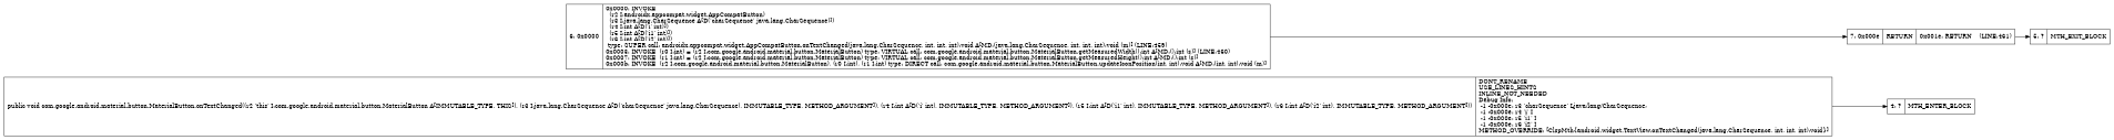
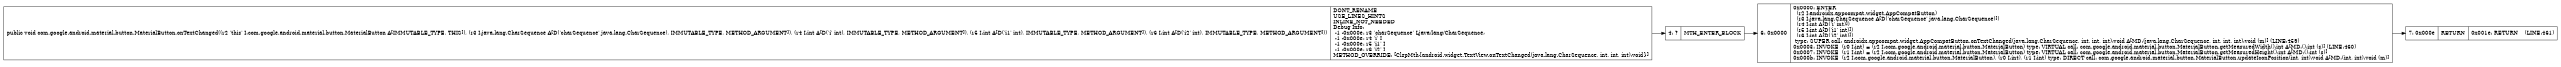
  digraph {
    rankdir=LR
    node [shape=record]
    n1 [label="{4\:\ ?|MTH_ENTER_BLOCK\l}"]
-   n2 [label="{6\:\ 0x0000|0x0000: INVOKE  \l  (r2 I:androidx.appcompat.widget.AppCompatButton)\l  (r3 I:java.lang.CharSequence A[D('charSequence' java.lang.CharSequence)])\l  (r4 I:int A[D('i' int)])\l  (r5 I:int A[D('i1' int)])\l  (r6 I:int A[D('i2' int)])\l type: SUPER call: androidx.appcompat.widget.AppCompatButton.onTextChanged(java.lang.CharSequence, int, int, int):void A[MD:(java.lang.CharSequence, int, int, int):void (m)] (LINE:459)\l0x0003: INVOKE  (r0 I:int) = (r2 I:com.google.android.material.button.MaterialButton) type: VIRTUAL call: com.google.android.material.button.MaterialButton.getMeasuredWidth():int A[MD:():int (s)] (LINE:460)\l0x0007: INVOKE  (r1 I:int) = (r2 I:com.google.android.material.button.MaterialButton) type: VIRTUAL call: com.google.android.material.button.MaterialButton.getMeasuredHeight():int A[MD:():int (s)]\l0x000b: INVOKE  (r2 I:com.google.android.material.button.MaterialButton), (r0 I:int), (r1 I:int) type: DIRECT call: com.google.android.material.button.MaterialButton.updateIconPosition(int, int):void A[MD:(int, int):void (m)]\l}"]
+   n2 [label="{6\:\ 0x0000|0x0000: ENTER  \l  (r2 I:androidx.appcompat.widget.AppCompatButton)\l  (r3 I:java.lang.CharSequence A[D('charSequence' java.lang.CharSequence)])\l  (r4 I:int A[D('i' int)])\l  (r5 I:int A[D('i1' int)])\l  (r6 I:int A[D('i2' int)])\l type: SUPER call: androidx.appcompat.widget.AppCompatButton.onTextChanged(java.lang.CharSequence, int, int, int):void A[MD:(java.lang.CharSequence, int, int, int):void (m)] (LINE:459)\l0x0003: INVOKE  (r0 I:int) = (r2 I:com.google.android.material.button.MaterialButton) type: VIRTUAL call: com.google.android.material.button.MaterialButton.getMeasuredWidth():int A[MD:():int (s)] (LINE:460)\l0x0007: INVOKE  (r1 I:int) = (r2 I:com.google.android.material.button.MaterialButton) type: VIRTUAL call: com.google.android.material.button.MaterialButton.getMeasuredHeight():int A[MD:():int (s)]\l0x000b: INVOKE  (r2 I:com.google.android.material.button.MaterialButton), (r0 I:int), (r1 I:int) type: DIRECT call: com.google.android.material.button.MaterialButton.updateIconPosition(int, int):void A[MD:(int, int):void (m)]\l}"]
    n3 [label="{7\:\ 0x000e|RETURN\l|0x001e: RETURN    (LINE:461)\l}"]
-   n4 [label="{5\:\ ?|MTH_EXIT_BLOCK\l}"]
    n5 [label="{public void com.google.android.material.button.MaterialButton.onTextChanged((r2 'this' I:com.google.android.material.button.MaterialButton A[IMMUTABLE_TYPE, THIS]), (r3 I:java.lang.CharSequence A[D('charSequence' java.lang.CharSequence), IMMUTABLE_TYPE, METHOD_ARGUMENT]), (r4 I:int A[D('i' int), IMMUTABLE_TYPE, METHOD_ARGUMENT]), (r5 I:int A[D('i1' int), IMMUTABLE_TYPE, METHOD_ARGUMENT]), (r6 I:int A[D('i2' int), IMMUTABLE_TYPE, METHOD_ARGUMENT]))  | DONT_RENAME\lUSE_LINES_HINTS\lINLINE_NOT_NEEDED\lDebug Info:\l  \-1 \-0x000e: r3 'charSequence' Ljava\/lang\/CharSequence;\l  \-1 \-0x000e: r4 'i' I\l  \-1 \-0x000e: r5 'i1' I\l  \-1 \-0x000e: r6 'i2' I\lMETHOD_OVERRIDE: [ClspMth\{android.widget.TextView.onTextChanged(java.lang.CharSequence, int, int, int):void\}]\l}"]
+   n1 -> n2
    n2 -> n3
-   n3 -> n4
    n5 -> n1
  }
